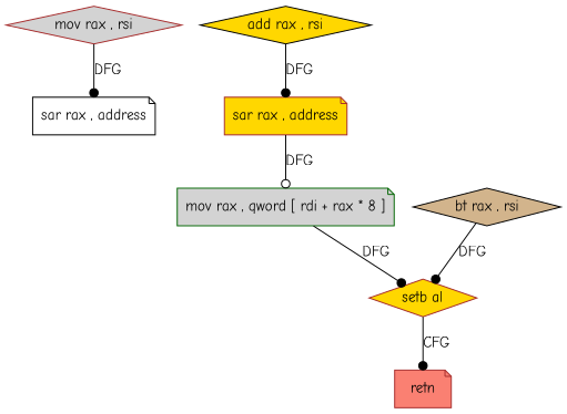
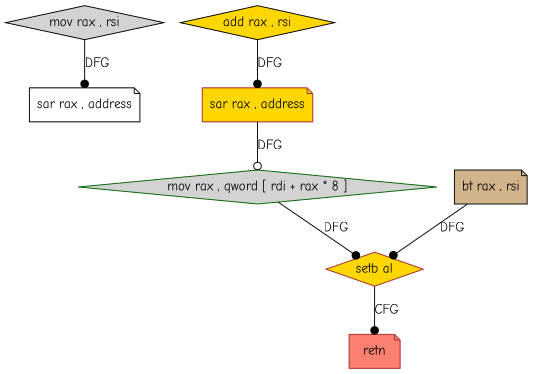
  digraph {
    fontname="Comic Neue"
    node [color=black fillcolor=gold fontname="Comic Neue" shape=note style=filled]
    edge [arrowhead=dot fontname="Comic Neue"]
-   n1 [color=brown fillcolor=lightgrey label="mov rax , rsi" shape=diamond]
+   n1 [fillcolor=lightgrey label="mov rax , rsi" shape=diamond]
    n2 [fillcolor=white label="sar rax , address"]
    n3 [label="add rax , rsi" shape=diamond]
    n4 [color=brown label="sar rax , address"]
-   n5 [color=darkgreen fillcolor=lightgrey label="mov rax , qword [ rdi + rax * 8 ]"]
+   n5 [color=darkgreen fillcolor=lightgrey label="mov rax , qword [ rdi + rax * 8 ]" shape=diamond]
    n6 [color=brown label="setb al" shape=diamond]
-   n7 [fillcolor=tan label="bt rax , rsi" shape=diamond]
+   n7 [fillcolor=tan label="bt rax , rsi"]
    n8 [color=brown fillcolor=salmon label=retn]
    n1 -> n2 [label=DFG]
    n3 -> n4 [label=DFG]
    n4 -> n5 [arrowhead=odot label=DFG]
    n5 -> n6 [label=DFG]
    n6 -> n8 [label=CFG]
    n7 -> n6 [label=DFG]
  }
